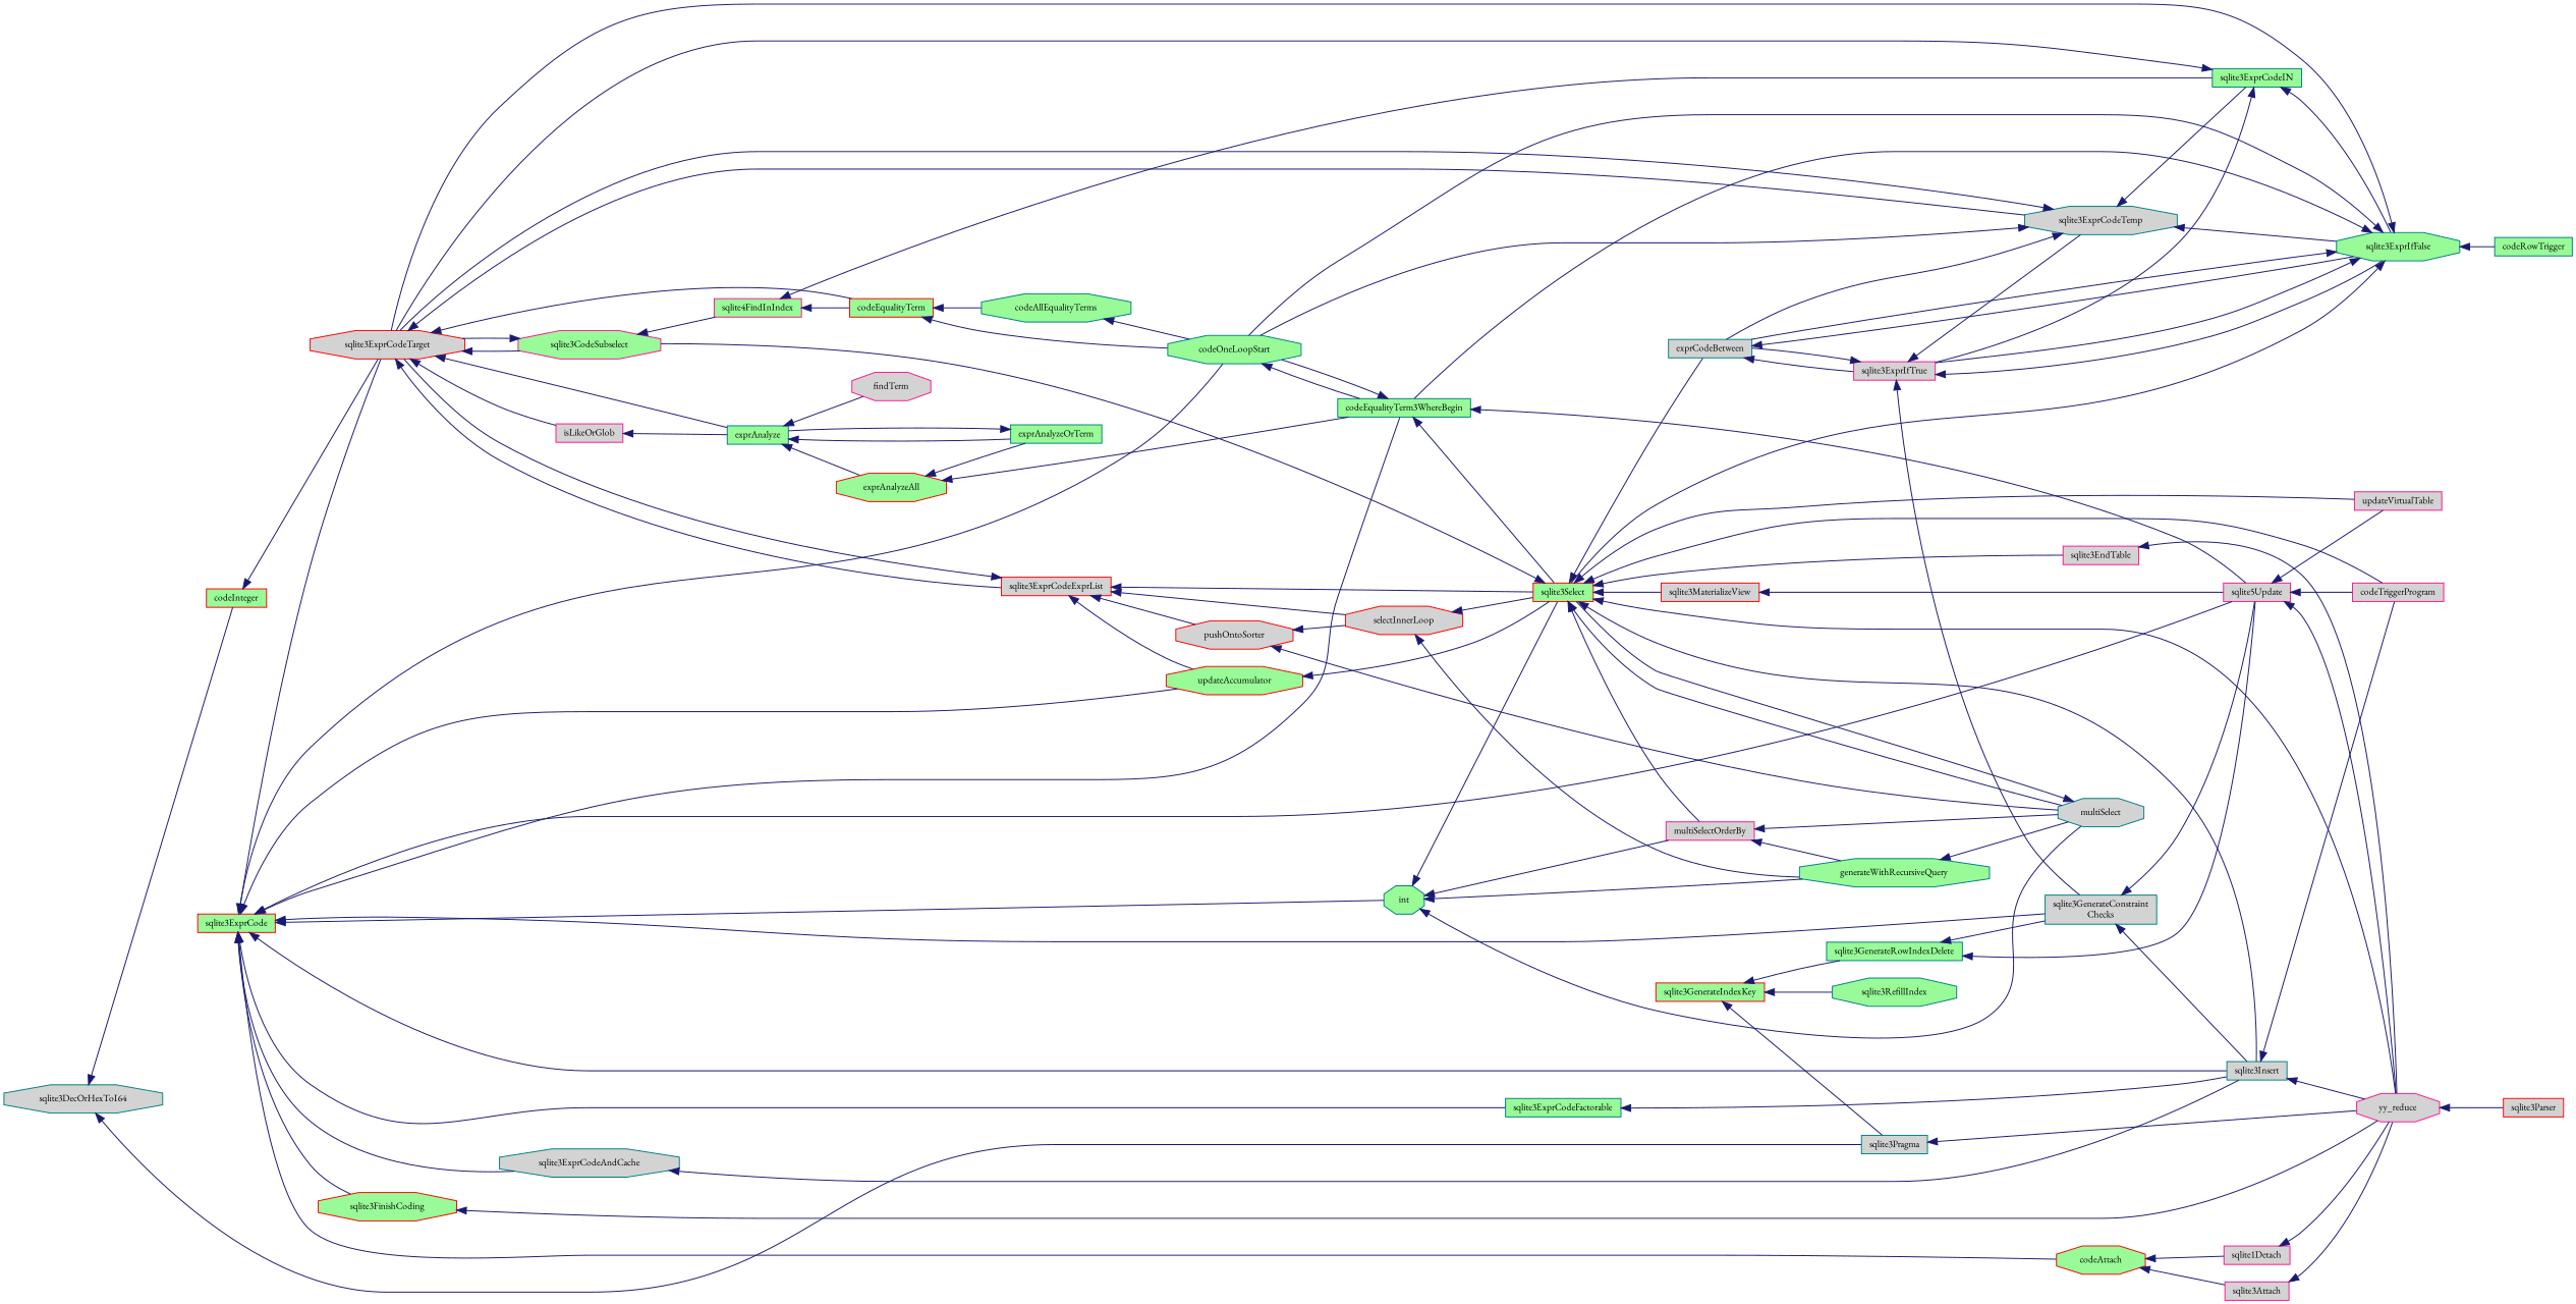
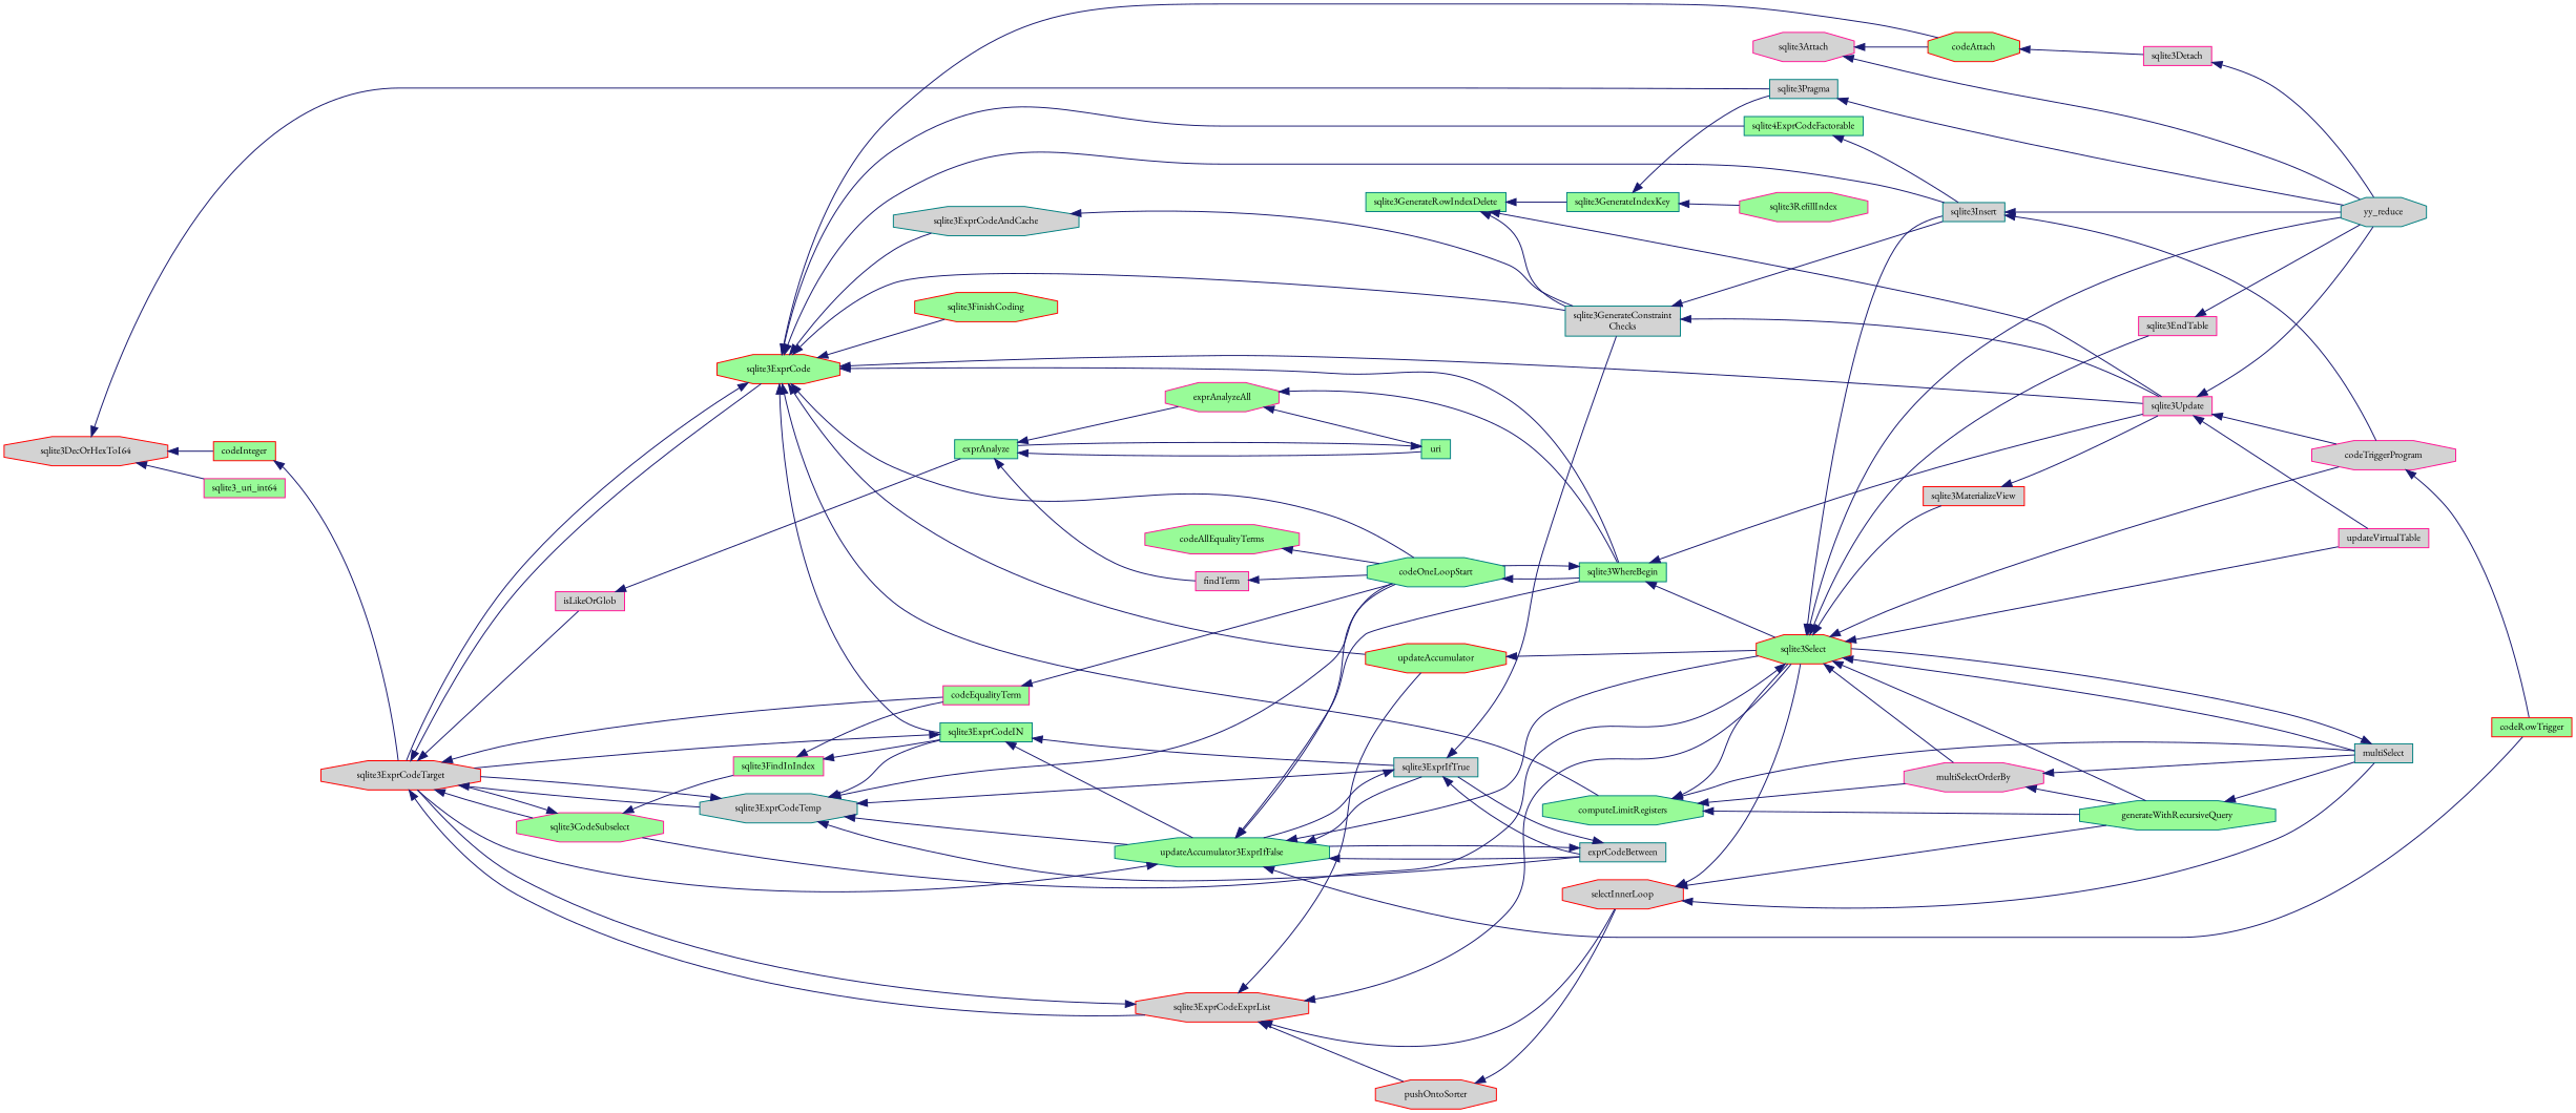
  digraph {
    fontname="EB Garamond"
    rankdir=LR
    node [color=teal fillcolor=lightgrey fontname="EB Garamond" fontsize=10 shape=box style=filled]
    edge [color=midnightblue dir=back fontname="EB Garamond" fontsize=10 labelfontname=FreeSans labelfontsize=10 style=solid]
-   n1 [fontcolor=black height=0.2 label=sqlite3DecOrHexToI64 shape=octagon width=0.4]
+   n1 [color=red fontcolor=black height=0.2 label=sqlite3DecOrHexToI64 shape=octagon width=0.4]
    n2 [color=red fillcolor=palegreen height=0.2 label=codeInteger width=0.4]
    n3 [height=0.2 label=sqlite3Pragma width=0.4]
+   n4 [color=deeppink fillcolor=palegreen height=0.2 label=sqlite3_uri_int64 width=0.4]
    n5 [color=red height=0.2 label=sqlite3ExprCodeTarget shape=octagon width=0.4]
-   n6 [color=deeppink height=0.2 label=yy_reduce shape=octagon width=0.4]
+   n6 [height=0.2 label=yy_reduce shape=octagon width=0.4]
    n7 [color=deeppink fillcolor=palegreen height=0.2 label=sqlite3CodeSubselect shape=octagon width=0.4]
-   n8 [color=red fillcolor=palegreen height=0.2 label=codeEqualityTerm width=0.4]
+   n8 [color=deeppink fillcolor=palegreen height=0.2 label=codeEqualityTerm width=0.4]
    n9 [height=0.2 label=sqlite3ExprCodeTemp shape=octagon width=0.4]
-   n10 [color=red fillcolor=palegreen height=0.2 label=sqlite3ExprCode width=0.4]
-   n11 [color=red height=0.2 label=sqlite3ExprCodeExprList width=0.4]
+   n10 [color=red fillcolor=palegreen height=0.2 label=sqlite3ExprCode shape=octagon width=0.4]
+   n11 [color=red height=0.2 label=sqlite3ExprCodeExprList shape=octagon width=0.4]
    n12 [color=deeppink height=0.2 label=isLikeOrGlob width=0.4]
-   n13 [color=deeppink fillcolor=palegreen height=0.2 label=sqlite4FindInIndex width=0.4]
+   n13 [color=deeppink fillcolor=palegreen height=0.2 label=sqlite3FindInIndex width=0.4]
    n14 [fillcolor=palegreen height=0.2 label=codeOneLoopStart shape=octagon width=0.4]
-   n15 [fillcolor=palegreen height=0.2 label=codeAllEqualityTerms shape=octagon width=0.4]
+   n15 [color=deeppink fillcolor=palegreen height=0.2 label=codeAllEqualityTerms shape=octagon width=0.4]
    n16 [fillcolor=palegreen height=0.2 label=sqlite3ExprCodeIN width=0.4]
-   n17 [color=deeppink height=0.2 label=sqlite3ExprIfTrue width=0.4]
-   n18 [fillcolor=palegreen height=0.2 label=sqlite3ExprIfFalse shape=octagon width=0.4]
+   n17 [height=0.2 label=sqlite3ExprIfTrue width=0.4]
+   n18 [fillcolor=palegreen height=0.2 label=updateAccumulator3ExprIfFalse shape=octagon width=0.4]
    n19 [height=0.2 label=exprCodeBetween width=0.4]
    n20 [height=0.2 label="sqlite3GenerateConstraint\lChecks" width=0.4]
-   n21 [fillcolor=palegreen height=0.2 label=codeEqualityTerm3WhereBegin width=0.4]
-   n22 [color=deeppink height=0.2 label=sqlite5Update width=0.4]
+   n21 [fillcolor=palegreen height=0.2 label=sqlite3WhereBegin width=0.4]
+   n22 [color=deeppink height=0.2 label=sqlite3Update width=0.4]
    n23 [height=0.2 label=sqlite3Insert width=0.4]
-   n24 [fillcolor=palegreen height=0.2 label=sqlite3ExprCodeFactorable width=0.4]
+   n24 [fillcolor=palegreen height=0.2 label=sqlite4ExprCodeFactorable width=0.4]
    n25 [height=0.2 label=sqlite3ExprCodeAndCache shape=octagon width=0.4]
    n26 [color=red fillcolor=palegreen height=0.2 label=codeAttach shape=octagon width=0.4]
    n27 [color=red fillcolor=palegreen height=0.2 label=sqlite3FinishCoding shape=octagon width=0.4]
-   n28 [fillcolor=palegreen height=0.2 label=int shape=octagon width=0.4]
+   n28 [fillcolor=palegreen height=0.2 label=computeLimitRegisters shape=octagon width=0.4]
    n29 [color=red fillcolor=palegreen height=0.2 label=updateAccumulator shape=octagon width=0.4]
-   n30 [color=red fillcolor=palegreen height=0.2 label=sqlite3Select width=0.4]
+   n30 [color=red fillcolor=palegreen height=0.2 label=sqlite3Select shape=octagon width=0.4]
    n31 [color=red height=0.2 label=pushOntoSorter shape=octagon width=0.4]
    n32 [color=red height=0.2 label=selectInnerLoop shape=octagon width=0.4]
    n33 [fillcolor=palegreen height=0.2 label=exprAnalyze width=0.4]
-   n34 [fillcolor=palegreen height=0.2 label=codeRowTrigger width=0.4]
-   n35 [color=red fillcolor=palegreen height=0.2 label=sqlite3GenerateIndexKey width=0.4]
-   n36 [fillcolor=palegreen height=0.2 label=sqlite3RefillIndex shape=octagon width=0.4]
+   n34 [color=red fillcolor=palegreen height=0.2 label=codeRowTrigger width=0.4]
+   n35 [fillcolor=palegreen height=0.2 label=sqlite3GenerateIndexKey width=0.4]
+   n36 [color=deeppink fillcolor=palegreen height=0.2 label=sqlite3RefillIndex shape=octagon width=0.4]
    n37 [fillcolor=palegreen height=0.2 label=sqlite3GenerateRowIndexDelete width=0.4]
-   n38 [color=deeppink height=0.2 label=codeTriggerProgram width=0.4]
+   n38 [color=deeppink height=0.2 label=codeTriggerProgram shape=octagon width=0.4]
    n39 [color=deeppink height=0.2 label=sqlite3EndTable width=0.4]
    n40 [color=red height=0.2 label=sqlite3MaterializeView width=0.4]
    n41 [fillcolor=palegreen height=0.2 label=generateWithRecursiveQuery shape=octagon width=0.4]
-   n42 [height=0.2 label=multiSelect shape=octagon width=0.4]
-   n43 [color=deeppink height=0.2 label=multiSelectOrderBy width=0.4]
+   n42 [height=0.2 label=multiSelect width=0.4]
+   n43 [color=deeppink height=0.2 label=multiSelectOrderBy shape=octagon width=0.4]
    n44 [color=deeppink height=0.2 label=updateVirtualTable width=0.4]
-   n45 [color=red height=0.2 label=sqlite3Parser width=0.4]
-   n46 [color=deeppink height=0.2 label=sqlite1Detach width=0.4]
-   n47 [color=deeppink height=0.2 label=sqlite3Attach width=0.4]
-   n48 [color=deeppink height=0.2 label=findTerm shape=octagon width=0.4]
-   n49 [color=red fillcolor=palegreen height=0.2 label=exprAnalyzeAll shape=octagon width=0.4]
-   n50 [fillcolor=palegreen height=0.2 label=exprAnalyzeOrTerm width=0.4]
+   n46 [color=deeppink height=0.2 label=sqlite3Detach width=0.4]
+   n47 [color=deeppink height=0.2 label=sqlite3Attach shape=octagon width=0.4]
+   n48 [color=deeppink height=0.2 label=findTerm width=0.4]
+   n49 [color=deeppink fillcolor=palegreen height=0.2 label=exprAnalyzeAll shape=octagon width=0.4]
+   n50 [fillcolor=palegreen height=0.2 label=uri width=0.4]
    n1 -> n2
    n1 -> n3
+   n1 -> n4
    n2 -> n5
    n3 -> n6
    n5 -> n7
    n5 -> n8
    n5 -> n9
-   n5 -> n33
+   n5 -> n10
    n5 -> n11
    n5 -> n12
-   n6 -> n45
    n7 -> n5
    n7 -> n13
    n8 -> n14
-   n8 -> n15
    n9 -> n5
    n9 -> n14
    n9 -> n16
-   n17 -> n9
+   n9 -> n17
    n9 -> n18
    n9 -> n19
    n10 -> n5
    n10 -> n14
+   n10 -> n16
    n10 -> n20
    n10 -> n21
    n10 -> n22
    n10 -> n23
    n10 -> n24
    n10 -> n25
    n10 -> n26
    n10 -> n27
    n10 -> n28
    n10 -> n29
    n11 -> n5
    n11 -> n29
    n11 -> n30
    n11 -> n31
    n11 -> n32
    n12 -> n33
    n13 -> n8
    n13 -> n16
    n14 -> n21
    n15 -> n14
    n16 -> n5
    n16 -> n17
    n16 -> n18
    n17 -> n18
    n17 -> n19
    n17 -> n20
    n18 -> n5
    n18 -> n14
    n18 -> n17
    n18 -> n19
    n18 -> n21
    n18 -> n30
    n18 -> n34
    n19 -> n17
    n19 -> n18
    n20 -> n22
    n20 -> n23
    n21 -> n14
    n21 -> n22
    n21 -> n30
    n22 -> n6
    n22 -> n38
    n22 -> n44
    n23 -> n6
    n23 -> n38
    n24 -> n23
-   n25 -> n23
+   n25 -> n20
    n26 -> n46
-   n26 -> n47
-   n27 -> n6
+   n47 -> n26
    n28 -> n30
    n28 -> n41
    n28 -> n42
    n28 -> n43
    n29 -> n30
    n30 -> n6
    n30 -> n7
    n30 -> n23
    n30 -> n38
    n30 -> n39
    n30 -> n40
-   n30 -> n19
+   n30 -> n41
    n30 -> n42
    n30 -> n43
    n30 -> n44
    n31 -> n32
    n32 -> n30
    n32 -> n41
-   n31 -> n42
+   n32 -> n42
    n33 -> n48
    n33 -> n49
    n33 -> n50
    n35 -> n3
    n35 -> n36
-   n35 -> n37
+   n37 -> n35
    n37 -> n20
    n37 -> n22
+   n38 -> n34
    n39 -> n6
    n40 -> n22
    n41 -> n42
    n42 -> n30
    n43 -> n41
    n43 -> n42
    n46 -> n6
    n47 -> n6
+   n48 -> n14
    n49 -> n21
    n49 -> n50
    n50 -> n33
  }
